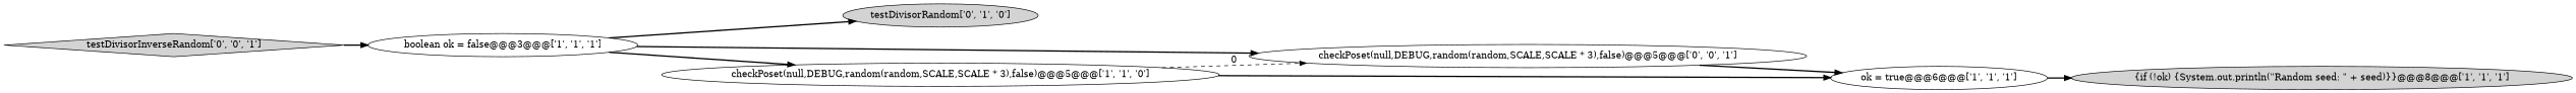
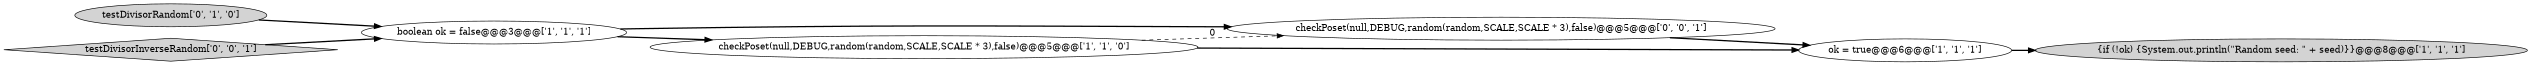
  digraph {
    rankdir=LR
    node [fillcolor=white shape=ellipse style=filled]
    edge [style=bold]
    n1 [fillcolor=lightgray label="testDivisorRandom['0', '1', '0']"]
    n2 [label="boolean ok = false@@@3@@@['1', '1', '1']"]
    n3 [label="checkPoset(null,DEBUG,random(random,SCALE,SCALE * 3),false)@@@5@@@['0', '0', '1']"]
    n4 [label="checkPoset(null,DEBUG,random(random,SCALE,SCALE * 3),false)@@@5@@@['1', '1', '0']"]
    n5 [fillcolor=lightgray label="testDivisorInverseRandom['0', '0', '1']" shape=diamond]
    n6 [label="ok = true@@@6@@@['1', '1', '1']"]
    n7 [fillcolor=lightgray label="{if (!ok) {System.out.println(\"Random seed: \" + seed)}}@@@8@@@['1', '1', '1']"]
-   n2 -> n1
+   n1 -> n2
    n2 -> n3
    n2 -> n4
    n3 -> n6
    n4 -> n3 [label=0 style=dashed]
    n4 -> n6
    n5 -> n2
    n6 -> n7
  }
